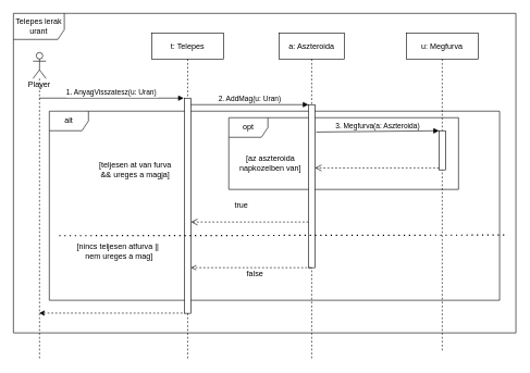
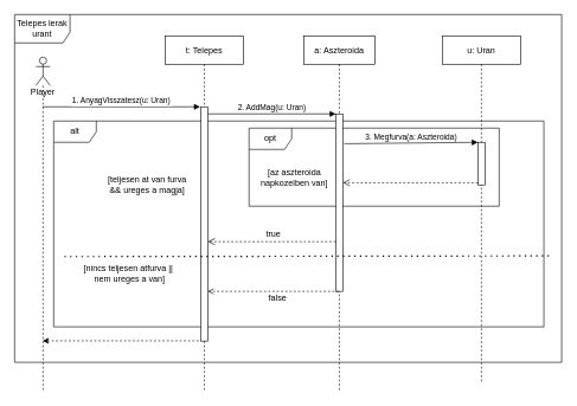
  <mxCell id="0" />
  <mxCell id="1" parent="0" />
  <mxCell id="2" value="Telepes lerak urant" style="shape=umlFrame;whiteSpace=wrap;html=1;width=78;height=40;" parent="1" vertex="1"><mxGeometry x="20" y="20" width="770" height="490" as="geometry" /></mxCell>
  <mxCell id="3" value="alt" style="shape=umlFrame;whiteSpace=wrap;html=1;" parent="1" vertex="1"><mxGeometry x="75" y="170" width="690" height="290" as="geometry" /></mxCell>
  <mxCell id="4" value="opt" style="shape=umlFrame;whiteSpace=wrap;html=1;" parent="1" vertex="1"><mxGeometry x="350" y="180" width="352.07" height="110" as="geometry" /></mxCell>
- <mxCell id="5" value="u: Megfurva" style="shape=umlLifeline;perimeter=lifelinePerimeter;container=1;collapsible=0;recursiveResize=0;rounded=0;shadow=0;strokeWidth=1;" parent="1" vertex="1"><mxGeometry x="622.07" y="50" width="110" height="490" as="geometry" /></mxCell>
+ <mxCell id="5" value="u: Uran" style="shape=umlLifeline;perimeter=lifelinePerimeter;container=1;collapsible=0;recursiveResize=0;rounded=0;shadow=0;strokeWidth=1;" parent="1" vertex="1"><mxGeometry x="622.07" y="50" width="110" height="490" as="geometry" /></mxCell>
  <mxCell id="6" value="t: Telepes" style="shape=umlLifeline;perimeter=lifelinePerimeter;container=1;collapsible=0;recursiveResize=0;rounded=0;shadow=0;strokeWidth=1;" parent="1" vertex="1"><mxGeometry x="232.07" y="50" width="110" height="500" as="geometry" /></mxCell>
  <mxCell id="7" value="" style="points=[];perimeter=orthogonalPerimeter;rounded=0;shadow=0;strokeWidth=1;" parent="6" vertex="1"><mxGeometry x="50" y="100" width="10" height="330" as="geometry" /></mxCell>
  <mxCell id="8" value="a: Aszteroida" style="shape=umlLifeline;perimeter=lifelinePerimeter;container=1;collapsible=0;recursiveResize=0;rounded=0;shadow=0;strokeWidth=1;" parent="1" vertex="1"><mxGeometry x="427.07" y="50" width="100" height="500" as="geometry" /></mxCell>
  <mxCell id="9" value="" style="html=1;points=[];perimeter=orthogonalPerimeter;" parent="8" vertex="1"><mxGeometry x="45" y="110" width="10" height="250" as="geometry" /></mxCell>
  <mxCell id="10" value="" style="endArrow=classic;html=1;dashed=1;strokeColor=#000000;exitX=-0.29;exitY=0.999;exitDx=0;exitDy=0;exitPerimeter=0;" parent="1" source="7" target="23" edge="1"><mxGeometry width="50" height="50" relative="1" as="geometry"><mxPoint x="300" y="520" as="sourcePoint" /><mxPoint x="70" y="460" as="targetPoint" /></mxGeometry></mxCell>
  <mxCell id="11" value="[teljesen at van furva &amp;amp;&amp;amp; ureges a magja]" style="text;html=1;strokeColor=none;fillColor=none;align=center;verticalAlign=middle;whiteSpace=wrap;rounded=0;" parent="1" vertex="1"><mxGeometry x="142.07" y="240" width="130" height="40" as="geometry" /></mxCell>
  <mxCell id="12" value="2. AddMag(u: Uran)" style="html=1;verticalAlign=bottom;endArrow=block;entryX=0;entryY=0;" parent="1" source="7" target="9" edge="1"><mxGeometry relative="1" as="geometry"><mxPoint x="287.07" y="380" as="sourcePoint" /></mxGeometry></mxCell>
  <mxCell id="13" value="" style="html=1;verticalAlign=bottom;endArrow=open;dashed=1;endSize=8;" parent="1" source="9" target="7" edge="1"><mxGeometry relative="1" as="geometry"><mxPoint x="290" y="328" as="targetPoint" /><Array as="points"><mxPoint x="420" y="340" /></Array></mxGeometry></mxCell>
  <mxCell id="14" value="[az aszteroida napkozelben van]" style="text;html=1;strokeColor=none;fillColor=none;align=center;verticalAlign=middle;whiteSpace=wrap;rounded=0;" parent="1" vertex="1"><mxGeometry x="364" y="240" width="100" height="20" as="geometry" /></mxCell>
  <mxCell id="15" value="" style="html=1;points=[];perimeter=orthogonalPerimeter;" parent="1" vertex="1"><mxGeometry x="672.07" y="200" width="10" height="60" as="geometry" /></mxCell>
  <mxCell id="16" value="3. Megfurva(a: Aszteroida)" style="html=1;verticalAlign=bottom;endArrow=block;entryX=0;entryY=0;exitX=1.193;exitY=0.168;exitDx=0;exitDy=0;exitPerimeter=0;" parent="1" source="9" target="15" edge="1"><mxGeometry relative="1" as="geometry"><mxPoint x="482.07" y="230" as="sourcePoint" /></mxGeometry></mxCell>
  <mxCell id="17" value="" style="html=1;verticalAlign=bottom;endArrow=open;dashed=1;endSize=8;exitX=0;exitY=0.95;" parent="1" source="15" target="9" edge="1"><mxGeometry relative="1" as="geometry"><mxPoint x="482.07" y="258.5" as="targetPoint" /></mxGeometry></mxCell>
- <mxCell id="18" value="true" style="text;html=1;align=center;verticalAlign=middle;resizable=0;points=[];autosize=1;" parent="1" vertex="1"><mxGeometry x="349" y="305" width="40" height="20" as="geometry" /></mxCell>
+ <mxCell id="18" value="true" style="text;html=1;align=center;verticalAlign=middle;resizable=0;points=[];autosize=1;" parent="1" vertex="1"><mxGeometry x="364" y="320" width="40" height="20" as="geometry" /></mxCell>
  <mxCell id="19" value="" style="endArrow=open;html=1;dashed=1;exitX=0.4;exitY=1;exitDx=0;exitDy=0;exitPerimeter=0;endFill=0;" parent="1" source="9" target="7" edge="1"><mxGeometry width="50" height="50" relative="1" as="geometry"><mxPoint x="462.07" y="440" as="sourcePoint" /><mxPoint x="512.07" y="390" as="targetPoint" /></mxGeometry></mxCell>
- <mxCell id="20" value="&lt;span&gt;[nincs teljesen atfurva ||&lt;br&gt;&amp;nbsp;nem ureges a mag]&lt;/span&gt;" style="text;html=1;align=center;verticalAlign=middle;resizable=0;points=[];autosize=1;" parent="1" vertex="1"><mxGeometry x="110" y="370" width="140" height="30" as="geometry" /></mxCell>
+ <mxCell id="20" value="&lt;span&gt;[nincs teljesen atfurva ||&lt;br&gt;&amp;nbsp;nem ureges a van]&lt;/span&gt;" style="text;html=1;align=center;verticalAlign=middle;resizable=0;points=[];autosize=1;" parent="1" vertex="1"><mxGeometry x="110" y="370" width="140" height="30" as="geometry" /></mxCell>
  <mxCell id="21" value="false" style="text;html=1;align=center;verticalAlign=middle;resizable=0;points=[];autosize=1;" parent="1" vertex="1"><mxGeometry x="370" y="410" width="40" height="20" as="geometry" /></mxCell>
  <mxCell id="22" value="" style="endArrow=none;dashed=1;html=1;dashPattern=1 3;strokeWidth=2;" parent="1" edge="1"><mxGeometry width="50" height="50" relative="1" as="geometry"><mxPoint x="772.07" y="360" as="sourcePoint" /><mxPoint x="90" y="361" as="targetPoint" /><Array as="points" /></mxGeometry></mxCell>
  <mxCell id="23" value="Player" style="shape=umlLifeline;participant=umlActor;perimeter=lifelinePerimeter;whiteSpace=wrap;html=1;container=1;collapsible=0;recursiveResize=0;verticalAlign=top;spacingTop=36;outlineConnect=0;" parent="1" vertex="1"><mxGeometry x="50" y="80" width="20" height="470" as="geometry" /></mxCell>
  <mxCell id="24" value="1. AnyagVisszatesz(u: Uran)" style="verticalAlign=bottom;startArrow=none;endArrow=block;startSize=8;shadow=0;strokeWidth=1;startFill=0;" parent="1" source="23" edge="1"><mxGeometry relative="1" as="geometry"><mxPoint x="152.07" y="120" as="sourcePoint" /><mxPoint x="281" y="150" as="targetPoint" /></mxGeometry></mxCell>
